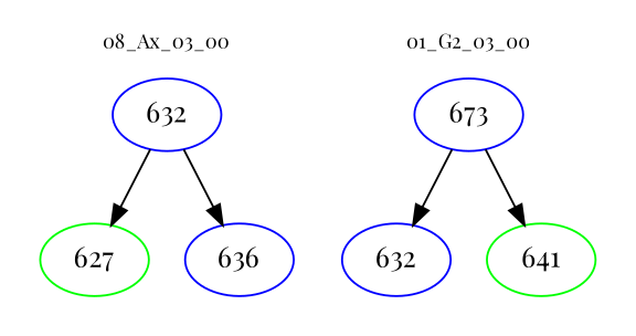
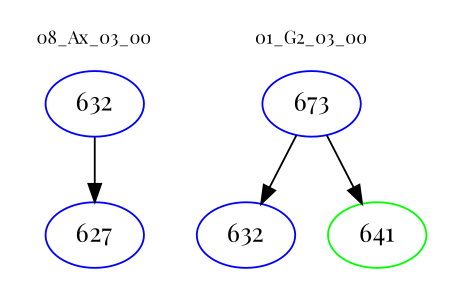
  digraph {
    fontname="Playfair Display"
    node [color=blue fontname="Playfair Display"]
    edge [color=black fontname="Playfair Display"]
    n1 [label=632]
-   n2 [color=green label=627]
-   n3 [label=636]
+   n2 [label=627]
    n4 [label=673]
    n5 [label=632]
    n6 [color=green label=641]
    subgraph cluster_1 {
      color=white
      fontsize=10
      label="08_Ax_03_00"
      n1
      n2
-     n3
    }
    subgraph cluster_2 {
      color=white
      fontsize=10
      label="01_G2_03_00"
      n4
      n5
      n6
    }
    n1 -> n2
-   n1 -> n3
    n4 -> n5
    n4 -> n6
  }
